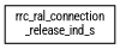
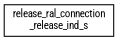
  digraph {
    rankdir=TB
    fontname="Roboto Condensed"
-   n1 [color=black fillcolor=white fontname="Roboto Condensed" fontsize=10 height=0.2 label="rrc_ral_connection\l_release_ind_s" shape=record style=filled width=0.4]
+   n1 [color=black fillcolor=white fontname="Roboto Condensed" fontsize=10 height=0.2 label="release_ral_connection\l_release_ind_s" shape=record style=filled width=0.4]
  }
